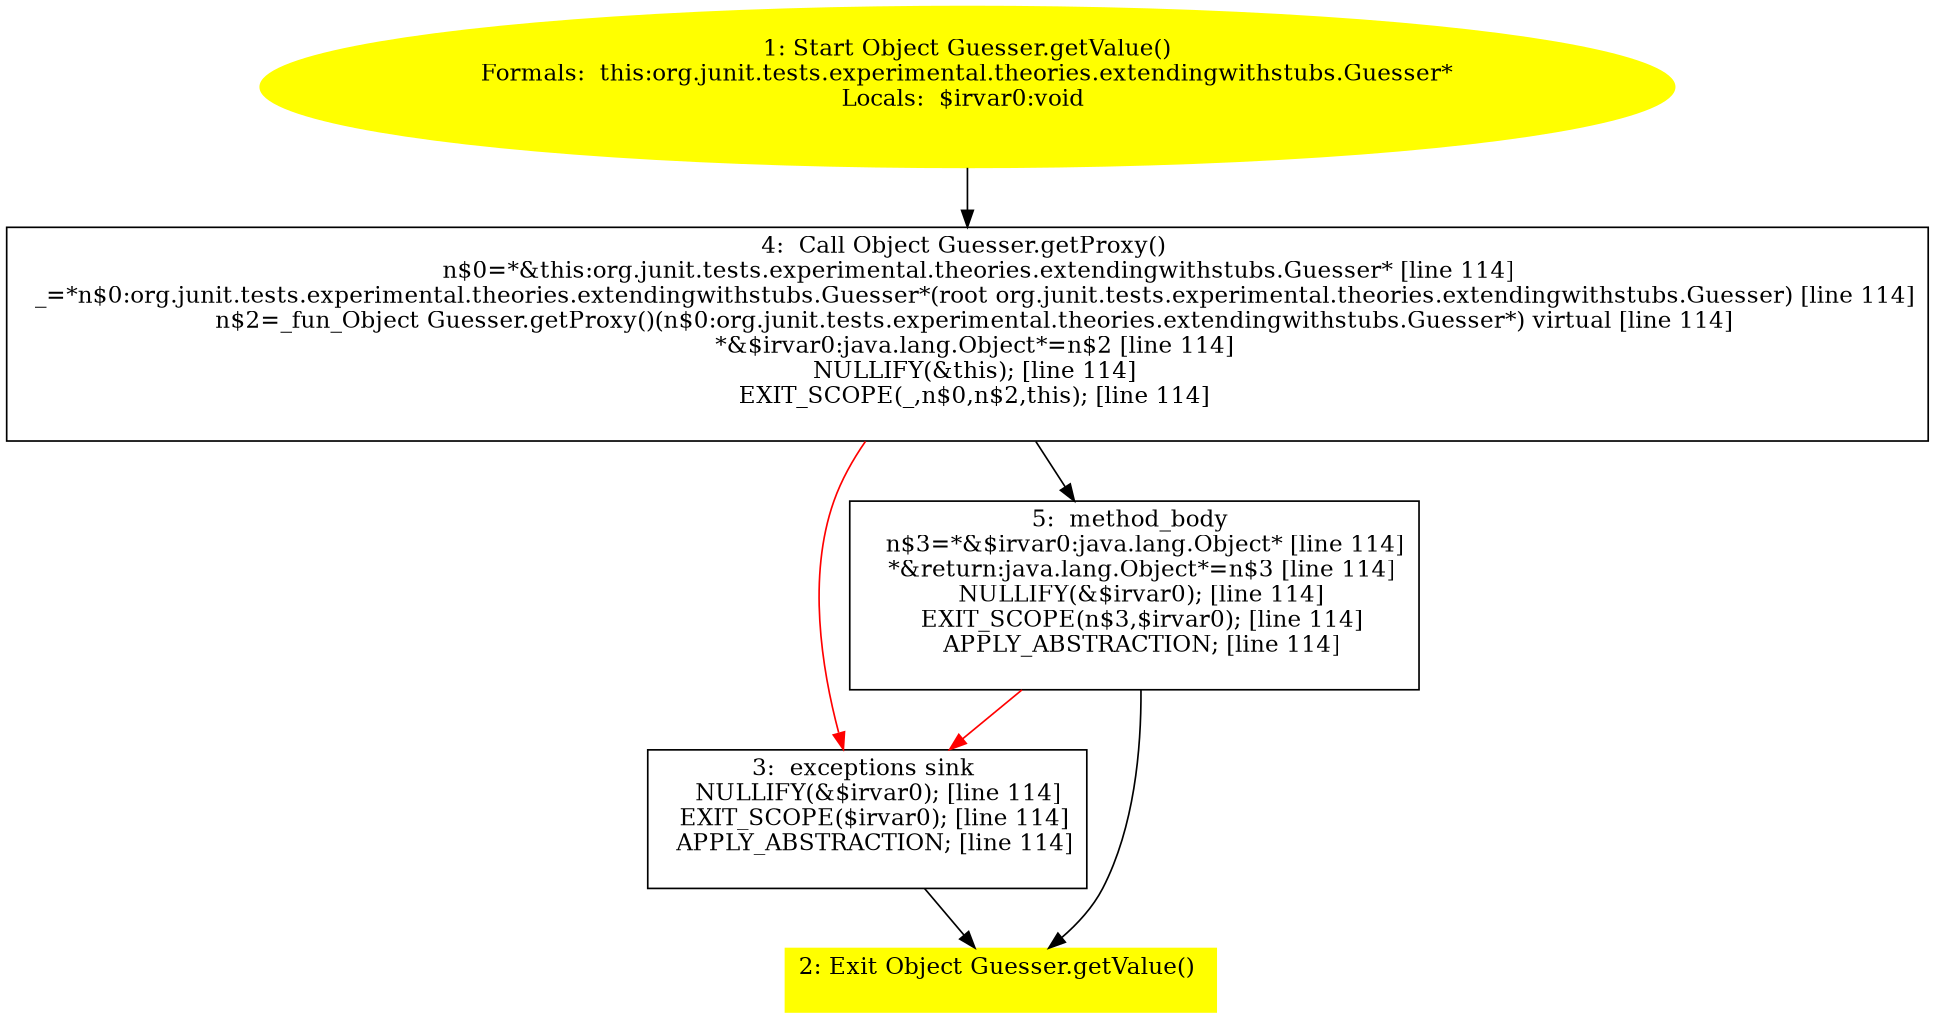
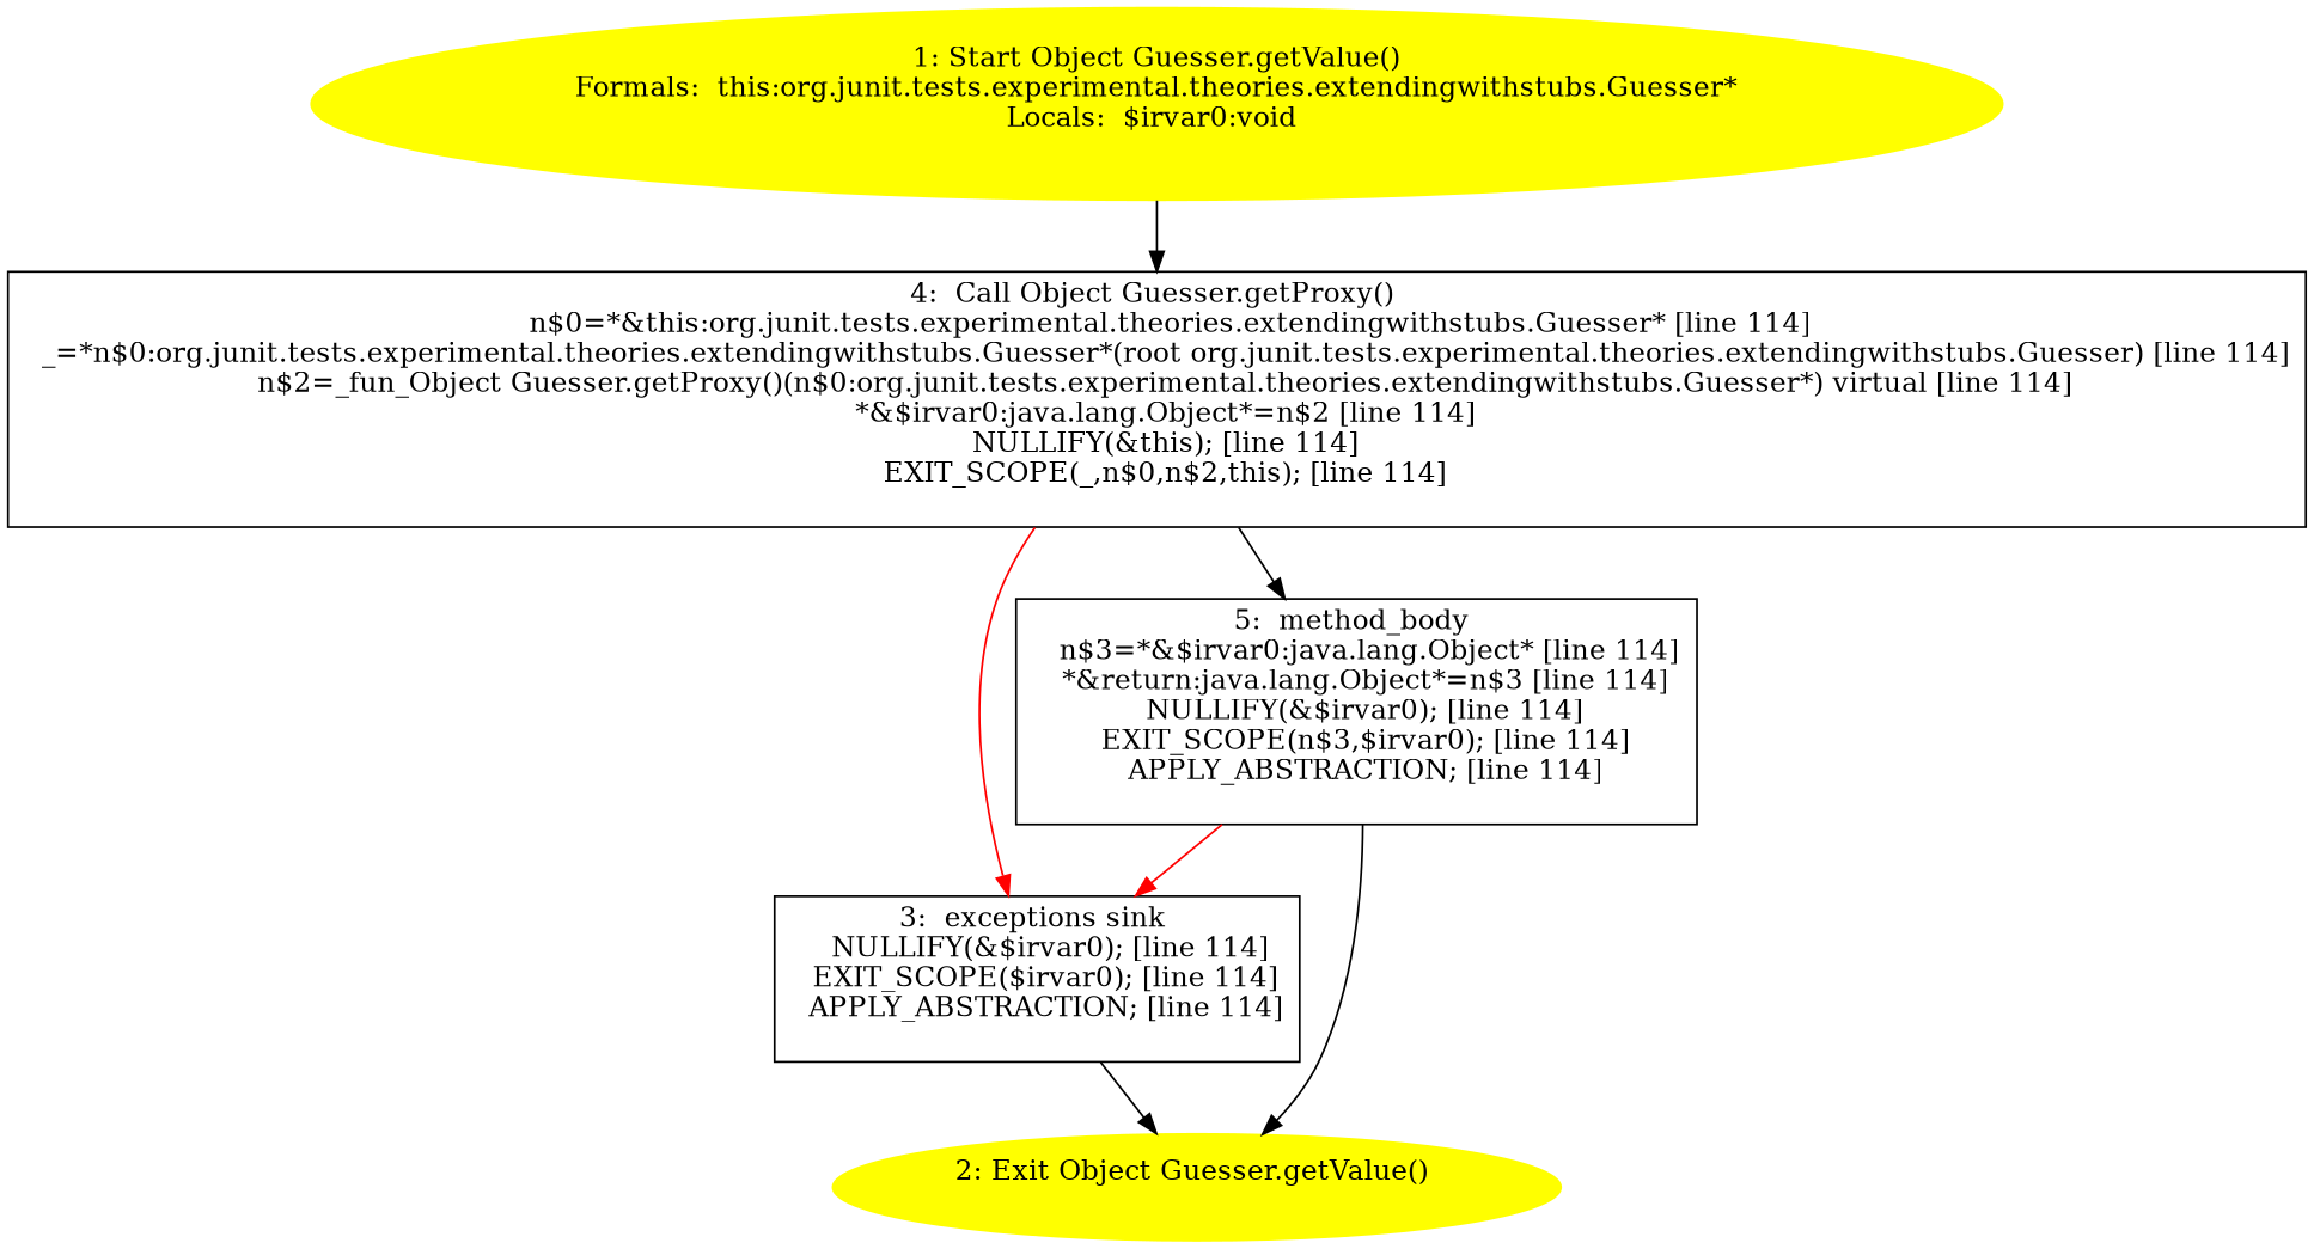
  digraph {
    node [shape=box]
    n1 [color=yellow label="1: Start Object Guesser.getValue()\nFormals:  this:org.junit.tests.experimental.theories.extendingwithstubs.Guesser*\nLocals:  $irvar0:void \n  " style=filled shape=""]
    n2 [label="4:  Call Object Guesser.getProxy() \n   n$0=*&this:org.junit.tests.experimental.theories.extendingwithstubs.Guesser* [line 114]\n  _=*n$0:org.junit.tests.experimental.theories.extendingwithstubs.Guesser*(root org.junit.tests.experimental.theories.extendingwithstubs.Guesser) [line 114]\n  n$2=_fun_Object Guesser.getProxy()(n$0:org.junit.tests.experimental.theories.extendingwithstubs.Guesser*) virtual [line 114]\n  *&$irvar0:java.lang.Object*=n$2 [line 114]\n  NULLIFY(&this); [line 114]\n  EXIT_SCOPE(_,n$0,n$2,this); [line 114]\n "]
    n3 [label="3:  exceptions sink \n   NULLIFY(&$irvar0); [line 114]\n  EXIT_SCOPE($irvar0); [line 114]\n  APPLY_ABSTRACTION; [line 114]\n "]
    n4 [label="5:  method_body \n   n$3=*&$irvar0:java.lang.Object* [line 114]\n  *&return:java.lang.Object*=n$3 [line 114]\n  NULLIFY(&$irvar0); [line 114]\n  EXIT_SCOPE(n$3,$irvar0); [line 114]\n  APPLY_ABSTRACTION; [line 114]\n "]
-   n5 [color=yellow label="2: Exit Object Guesser.getValue() \n  " style=filled]
+   n5 [color=yellow label="2: Exit Object Guesser.getValue() \n  " style=filled shape=""]
    n1 -> n2
    n2 -> n3 [color=red]
    n2 -> n4
    n3 -> n5
    n4 -> n3 [color=red]
    n4 -> n5
  }
